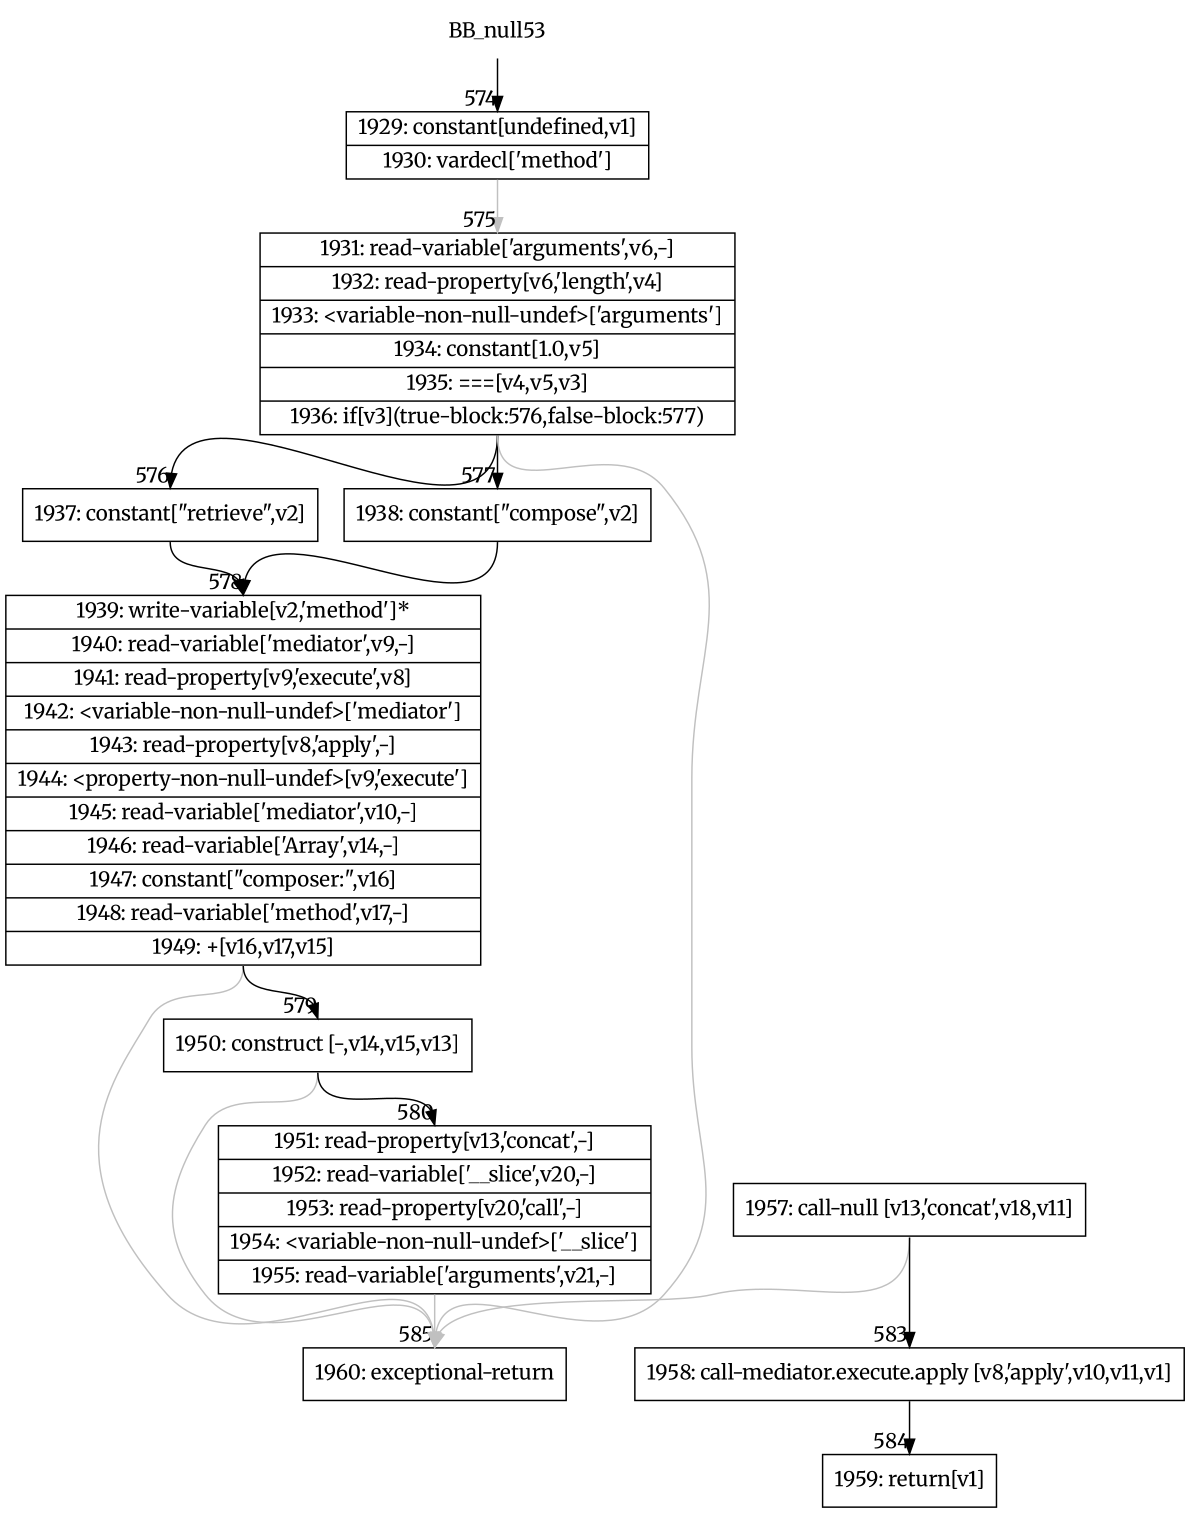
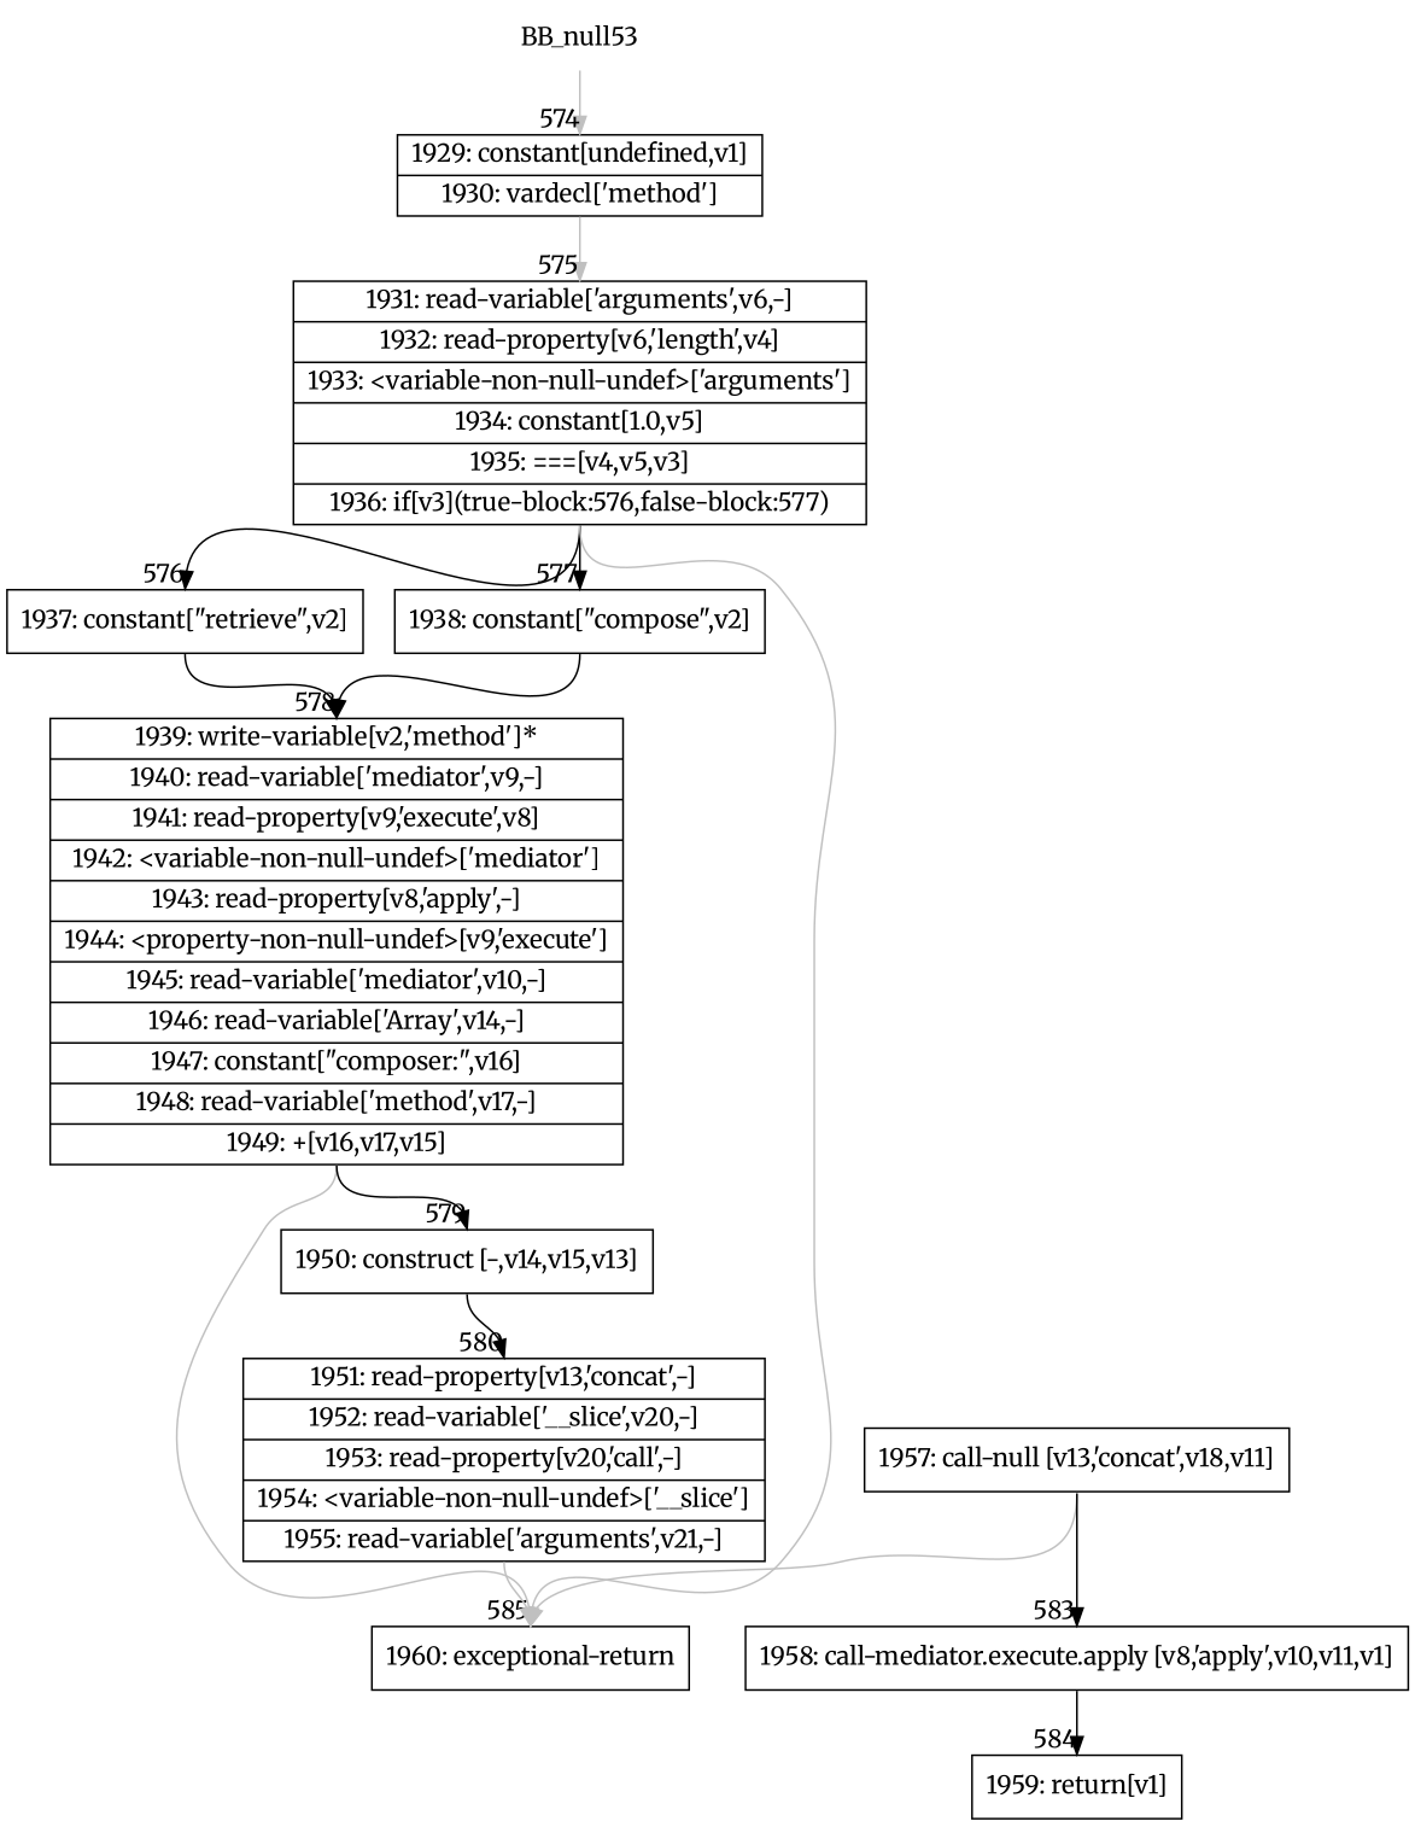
  digraph {
    fontname=Merriweather
    rankdir=TD
    node [fontname=Merriweather shape=record]
    edge [fontname=Merriweather headport=n tailport=s]
    n1 [label=BB_null53 shape=none]
    n2 [label="{1929: constant[undefined,v1]|1930: vardecl['method']}"]
    n3 [label="{1931: read-variable['arguments',v6,-]|1932: read-property[v6,'length',v4]|1933: \<variable-non-null-undef\>['arguments']|1934: constant[1.0,v5]|1935: ===[v4,v5,v3]|1936: if[v3](true-block:576,false-block:577)}"]
    n4 [label="{1937: constant[\"retrieve\",v2]}"]
    n5 [label="{1938: constant[\"compose\",v2]}"]
    n6 [label="{1960: exceptional-return}"]
    n7 [label="{1939: write-variable[v2,'method']*|1940: read-variable['mediator',v9,-]|1941: read-property[v9,'execute',v8]|1942: \<variable-non-null-undef\>['mediator']|1943: read-property[v8,'apply',-]|1944: \<property-non-null-undef\>[v9,'execute']|1945: read-variable['mediator',v10,-]|1946: read-variable['Array',v14,-]|1947: constant[\"composer:\",v16]|1948: read-variable['method',v17,-]|1949: +[v16,v17,v15]}"]
    n8 [label="{1950: construct [-,v14,v15,v13]}"]
    n9 [label="{1951: read-property[v13,'concat',-]|1952: read-variable['__slice',v20,-]|1953: read-property[v20,'call',-]|1954: \<variable-non-null-undef\>['__slice']|1955: read-variable['arguments',v21,-]}"]
    n10 [label="{1957: call-null [v13,'concat',v18,v11]}"]
    n11 [label="{1958: call-mediator.execute.apply [v8,'apply',v10,v11,v1]}"]
    n12 [label="{1959: return[v1]}"]
-   n1 -> n2 [headlabel="    574"]
+   n1 -> n2 [headlabel="    574" color=gray]
    n2 -> n3 [color=gray headlabel="      575"]
    n3 -> n4 [headlabel="      576"]
    n3 -> n5 [headlabel="      577"]
    n3 -> n6 [color=gray headlabel="      585"]
    n4 -> n7 [headlabel="      578"]
    n5 -> n7
    n7 -> n6 [color=gray]
    n7 -> n8 [headlabel="      579"]
-   n8 -> n6 [color=gray]
    n8 -> n9 [headlabel="      580"]
    n9 -> n6 [color=gray]
    n10 -> n6 [color=gray]
    n10 -> n11 [headlabel="      583"]
    n11 -> n12 [headlabel="      584"]
  }
